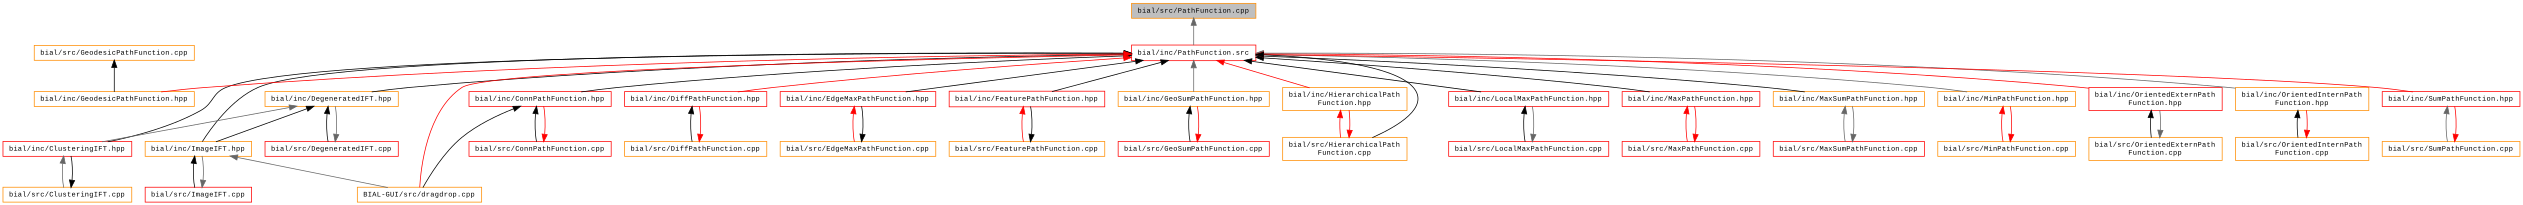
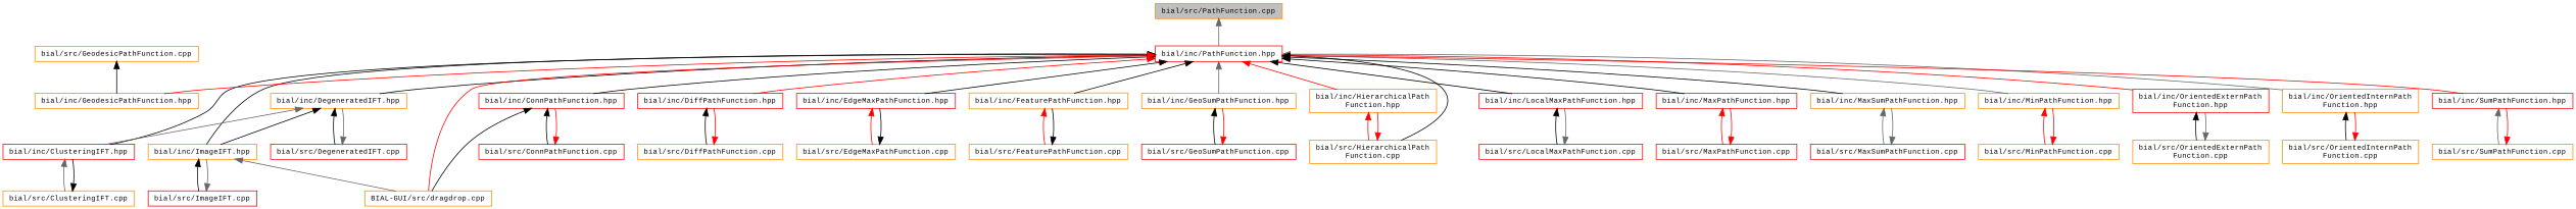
  digraph {
    fontname="Liberation Mono"
    node [color=darkorange fillcolor=white fontname="Liberation Mono" fontsize=10 shape=record style=filled]
    edge [color=black dir=back fontname="Liberation Mono" fontsize=10 labelfontname=Helvetica labelfontsize=10 style=solid]
    n1 [fillcolor=grey75 fontcolor=black height=0.2 label="bial/src/PathFunction.cpp" width=0.4]
-   n2 [color=red height=0.2 label="bial/inc/PathFunction.src" width=0.4]
+   n2 [color=red height=0.2 label="bial/inc/PathFunction.hpp" width=0.4]
    n3 [height=0.2 label="bial/inc/DegeneratedIFT.hpp" width=0.4]
    n4 [color=red height=0.2 label="bial/inc/ClusteringIFT.hpp" width=0.4]
    n5 [height=0.2 label="bial/inc/ImageIFT.hpp" width=0.4]
    n6 [height=0.2 label="BIAL-GUI/src/dragdrop.cpp" width=0.4]
    n7 [color=red height=0.2 label="bial/inc/ConnPathFunction.hpp" width=0.4]
    n8 [color=red height=0.2 label="bial/inc/DiffPathFunction.hpp" width=0.4]
    n9 [color=red height=0.2 label="bial/inc/EdgeMaxPathFunction.hpp" width=0.4]
-   n10 [color=red height=0.2 label="bial/inc/FeaturePathFunction.hpp" width=0.4]
+   n10 [height=0.2 label="bial/inc/FeaturePathFunction.hpp" width=0.4]
    n11 [height=0.2 label="bial/inc/GeodesicPathFunction.hpp" width=0.4]
    n12 [height=0.2 label="bial/inc/GeoSumPathFunction.hpp" width=0.4]
    n13 [height=0.2 label="bial/inc/HierarchicalPath\lFunction.hpp" width=0.4]
    n14 [color=red height=0.2 label="bial/inc/LocalMaxPathFunction.hpp" width=0.4]
    n15 [color=red height=0.2 label="bial/inc/MaxPathFunction.hpp" width=0.4]
    n16 [height=0.2 label="bial/inc/MaxSumPathFunction.hpp" width=0.4]
    n17 [height=0.2 label="bial/inc/MinPathFunction.hpp" width=0.4]
    n18 [color=red height=0.2 label="bial/inc/OrientedExternPath\lFunction.hpp" width=0.4]
    n19 [height=0.2 label="bial/inc/OrientedInternPath\lFunction.hpp" width=0.4]
    n20 [color=red height=0.2 label="bial/inc/SumPathFunction.hpp" width=0.4]
    n21 [height=0.2 label="bial/src/HierarchicalPath\lFunction.cpp" width=0.4]
    n22 [color=red height=0.2 label="bial/src/DegeneratedIFT.cpp" width=0.4]
    n23 [height=0.2 label="bial/src/ClusteringIFT.cpp" width=0.4]
    n24 [color=red height=0.2 label="bial/src/ImageIFT.cpp" width=0.4]
    n25 [color=red height=0.2 label="bial/src/ConnPathFunction.cpp" width=0.4]
    n26 [height=0.2 label="bial/src/DiffPathFunction.cpp" width=0.4]
    n27 [height=0.2 label="bial/src/EdgeMaxPathFunction.cpp" width=0.4]
    n28 [height=0.2 label="bial/src/FeaturePathFunction.cpp" width=0.4]
    n29 [color=red height=0.2 label="bial/src/GeoSumPathFunction.cpp" width=0.4]
    n30 [color=red height=0.2 label="bial/src/LocalMaxPathFunction.cpp" width=0.4]
    n31 [color=red height=0.2 label="bial/src/MaxPathFunction.cpp" width=0.4]
    n32 [color=red height=0.2 label="bial/src/MaxSumPathFunction.cpp" width=0.4]
    n33 [height=0.2 label="bial/src/MinPathFunction.cpp" width=0.4]
    n34 [height=0.2 label="bial/src/OrientedExternPath\lFunction.cpp" width=0.4]
    n35 [height=0.2 label="bial/src/OrientedInternPath\lFunction.cpp" width=0.4]
    n36 [height=0.2 label="bial/src/SumPathFunction.cpp" width=0.4]
    n37 [height=0.2 label="bial/src/GeodesicPathFunction.cpp" width=0.4]
    n1 -> n2 [color=gray40]
    n2 -> n3
    n2 -> n4
    n2 -> n5
    n2 -> n6 [color=red]
    n2 -> n7
    n2 -> n8 [color=red]
    n2 -> n9
    n2 -> n10
    n2 -> n11 [color=red]
    n2 -> n12 [color=gray40]
    n2 -> n13 [color=red]
    n2 -> n14
    n2 -> n15
    n2 -> n16
    n2 -> n17 [color=gray40]
    n2 -> n18 [color=red]
    n2 -> n19 [color=gray40]
    n2 -> n20 [color=red]
    n2 -> n21
    n3 -> n4 [color=gray40]
    n3 -> n5
    n3 -> n22
    n4 -> n23 [color=gray40]
    n5 -> n6 [color=gray40]
    n5 -> n24
    n7 -> n6
    n7 -> n25
    n8 -> n26
    n9 -> n27 [color=red]
    n10 -> n28 [color=red]
    n12 -> n29
    n13 -> n21 [color=red]
    n14 -> n30
    n15 -> n31 [color=red]
    n16 -> n32 [color=gray40]
    n17 -> n33 [color=red]
    n18 -> n34
    n19 -> n35
    n20 -> n36 [color=gray40]
    n21 -> n13 [color=red]
    n22 -> n3 [color=gray40]
    n23 -> n4
    n24 -> n5 [color=gray40]
    n25 -> n7 [color=red]
    n26 -> n8 [color=red]
    n27 -> n9
    n28 -> n10
    n29 -> n12 [color=red]
    n30 -> n14 [color=gray40]
    n31 -> n15 [color=red]
    n32 -> n16 [color=gray40]
    n33 -> n17 [color=red]
    n34 -> n18 [color=gray40]
    n35 -> n19 [color=red]
    n36 -> n20 [color=red]
    n37 -> n11
  }
